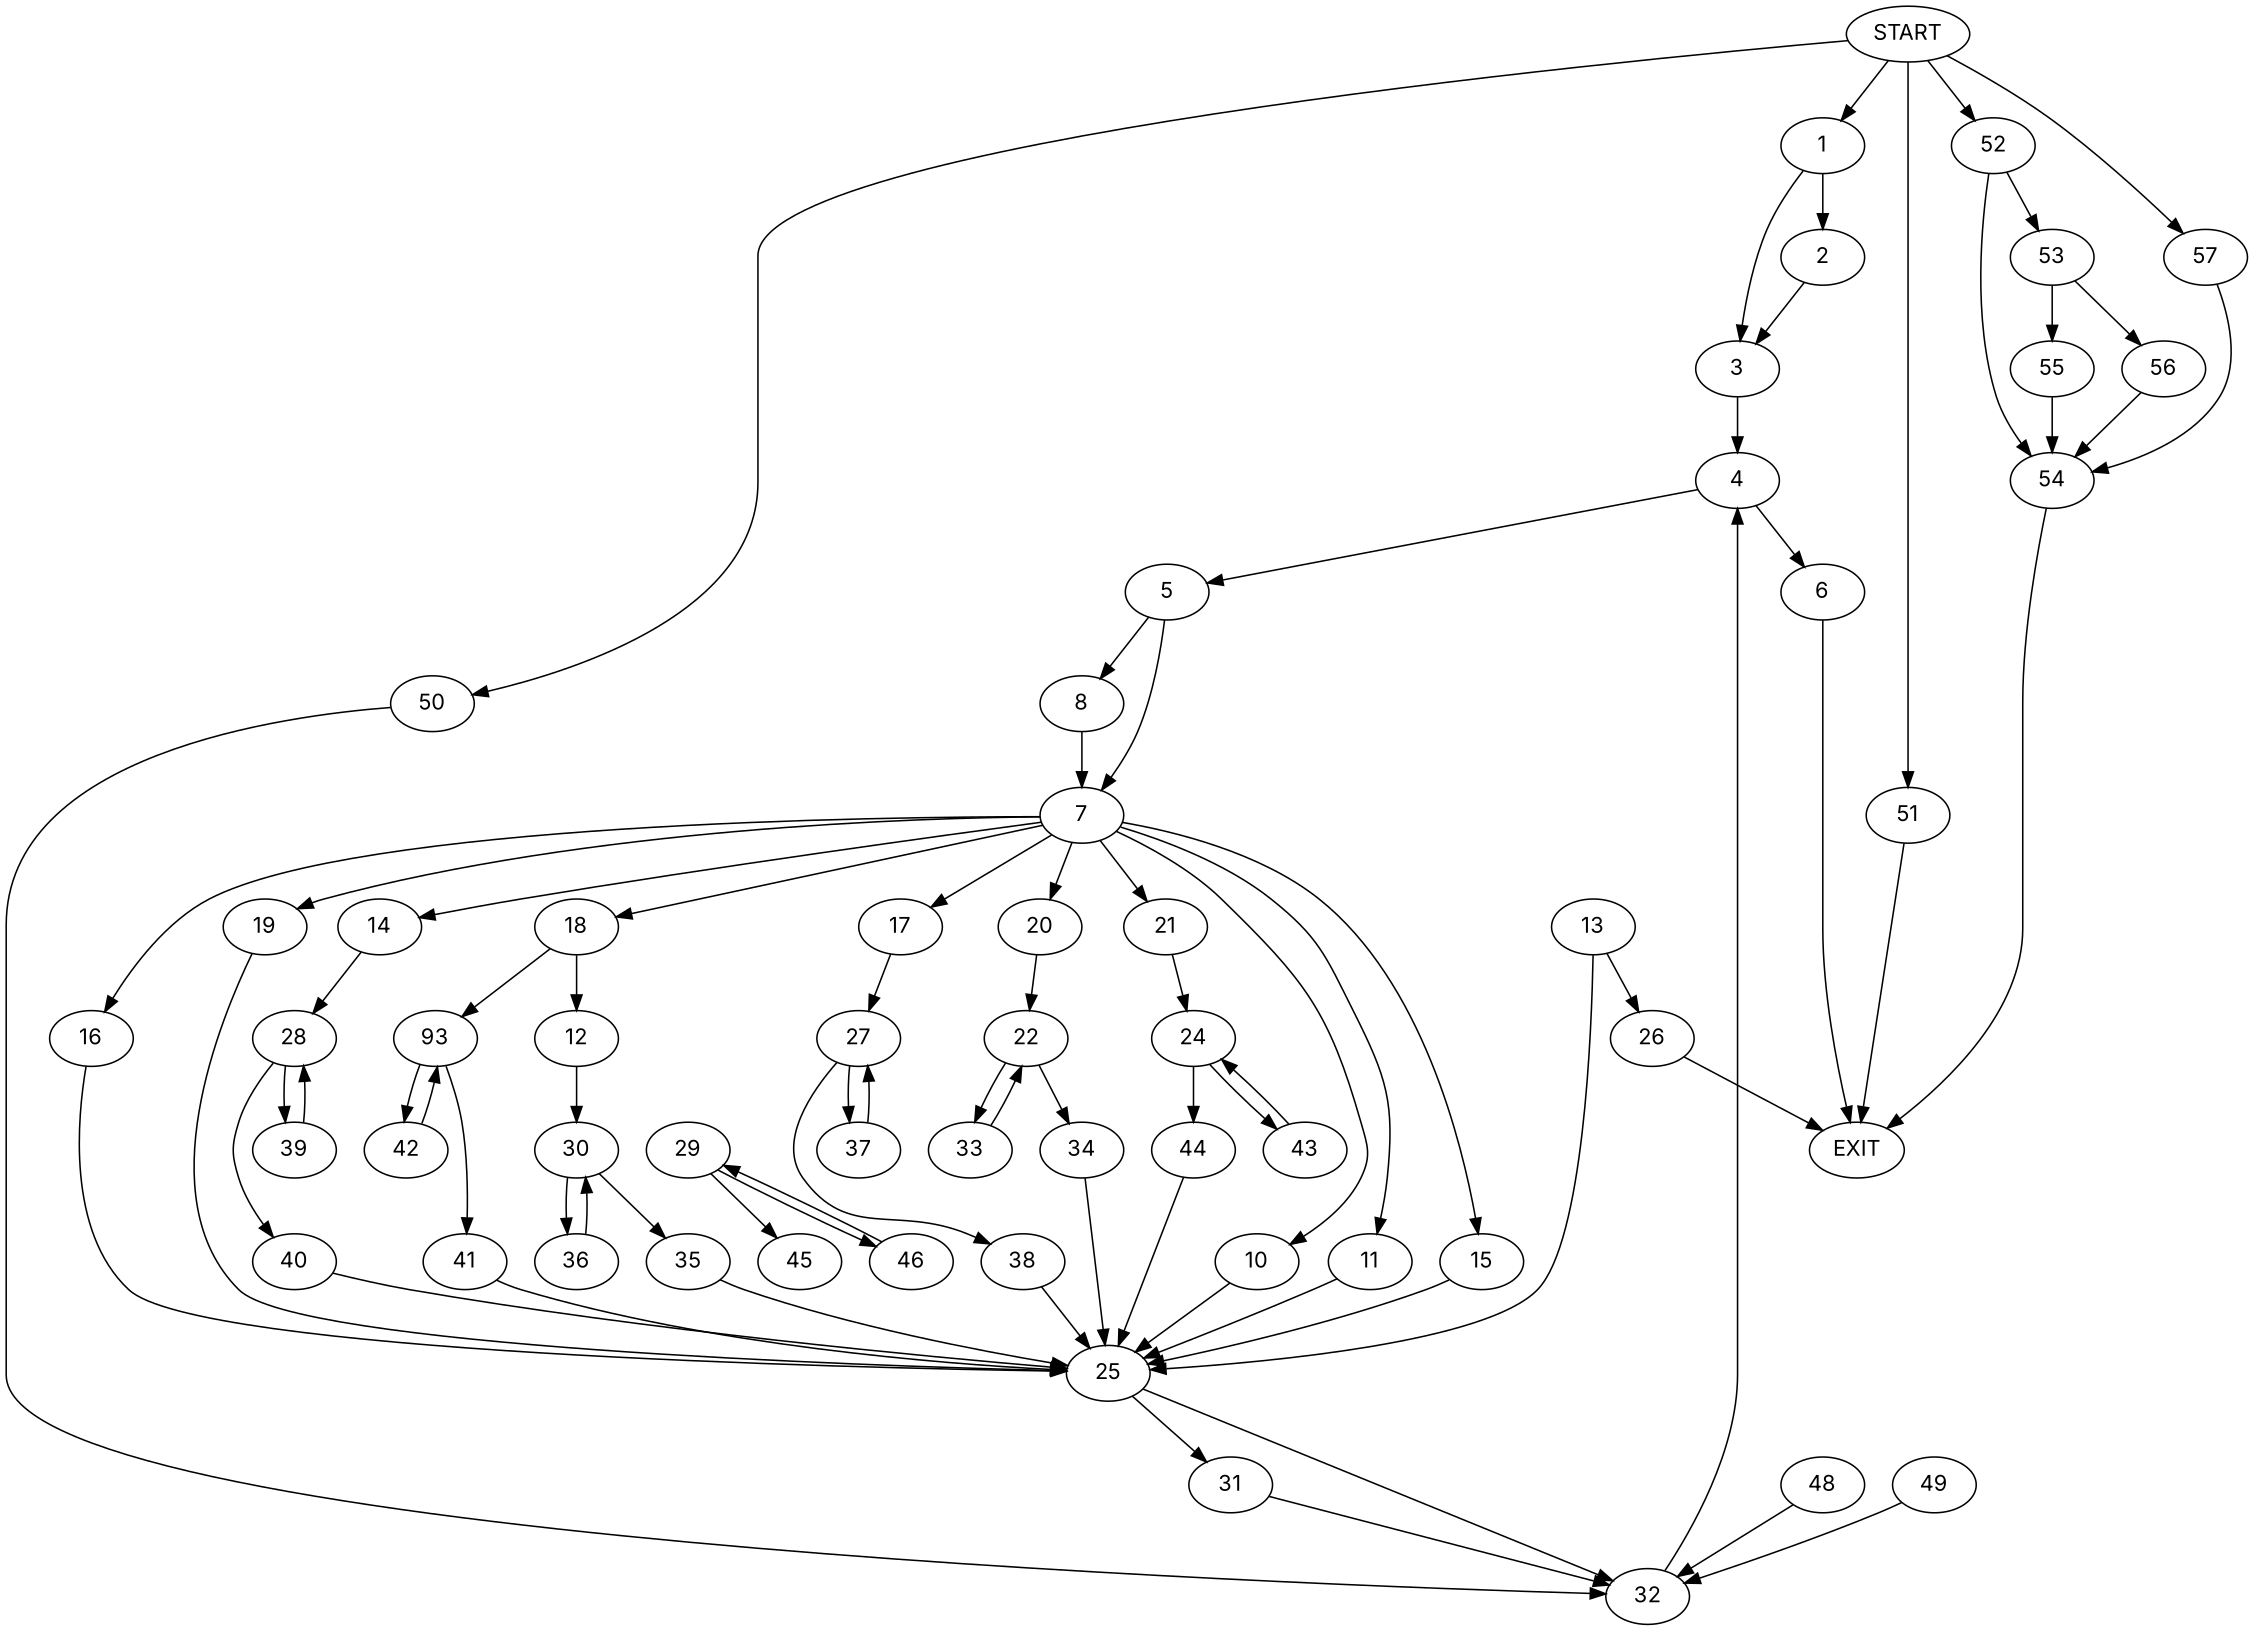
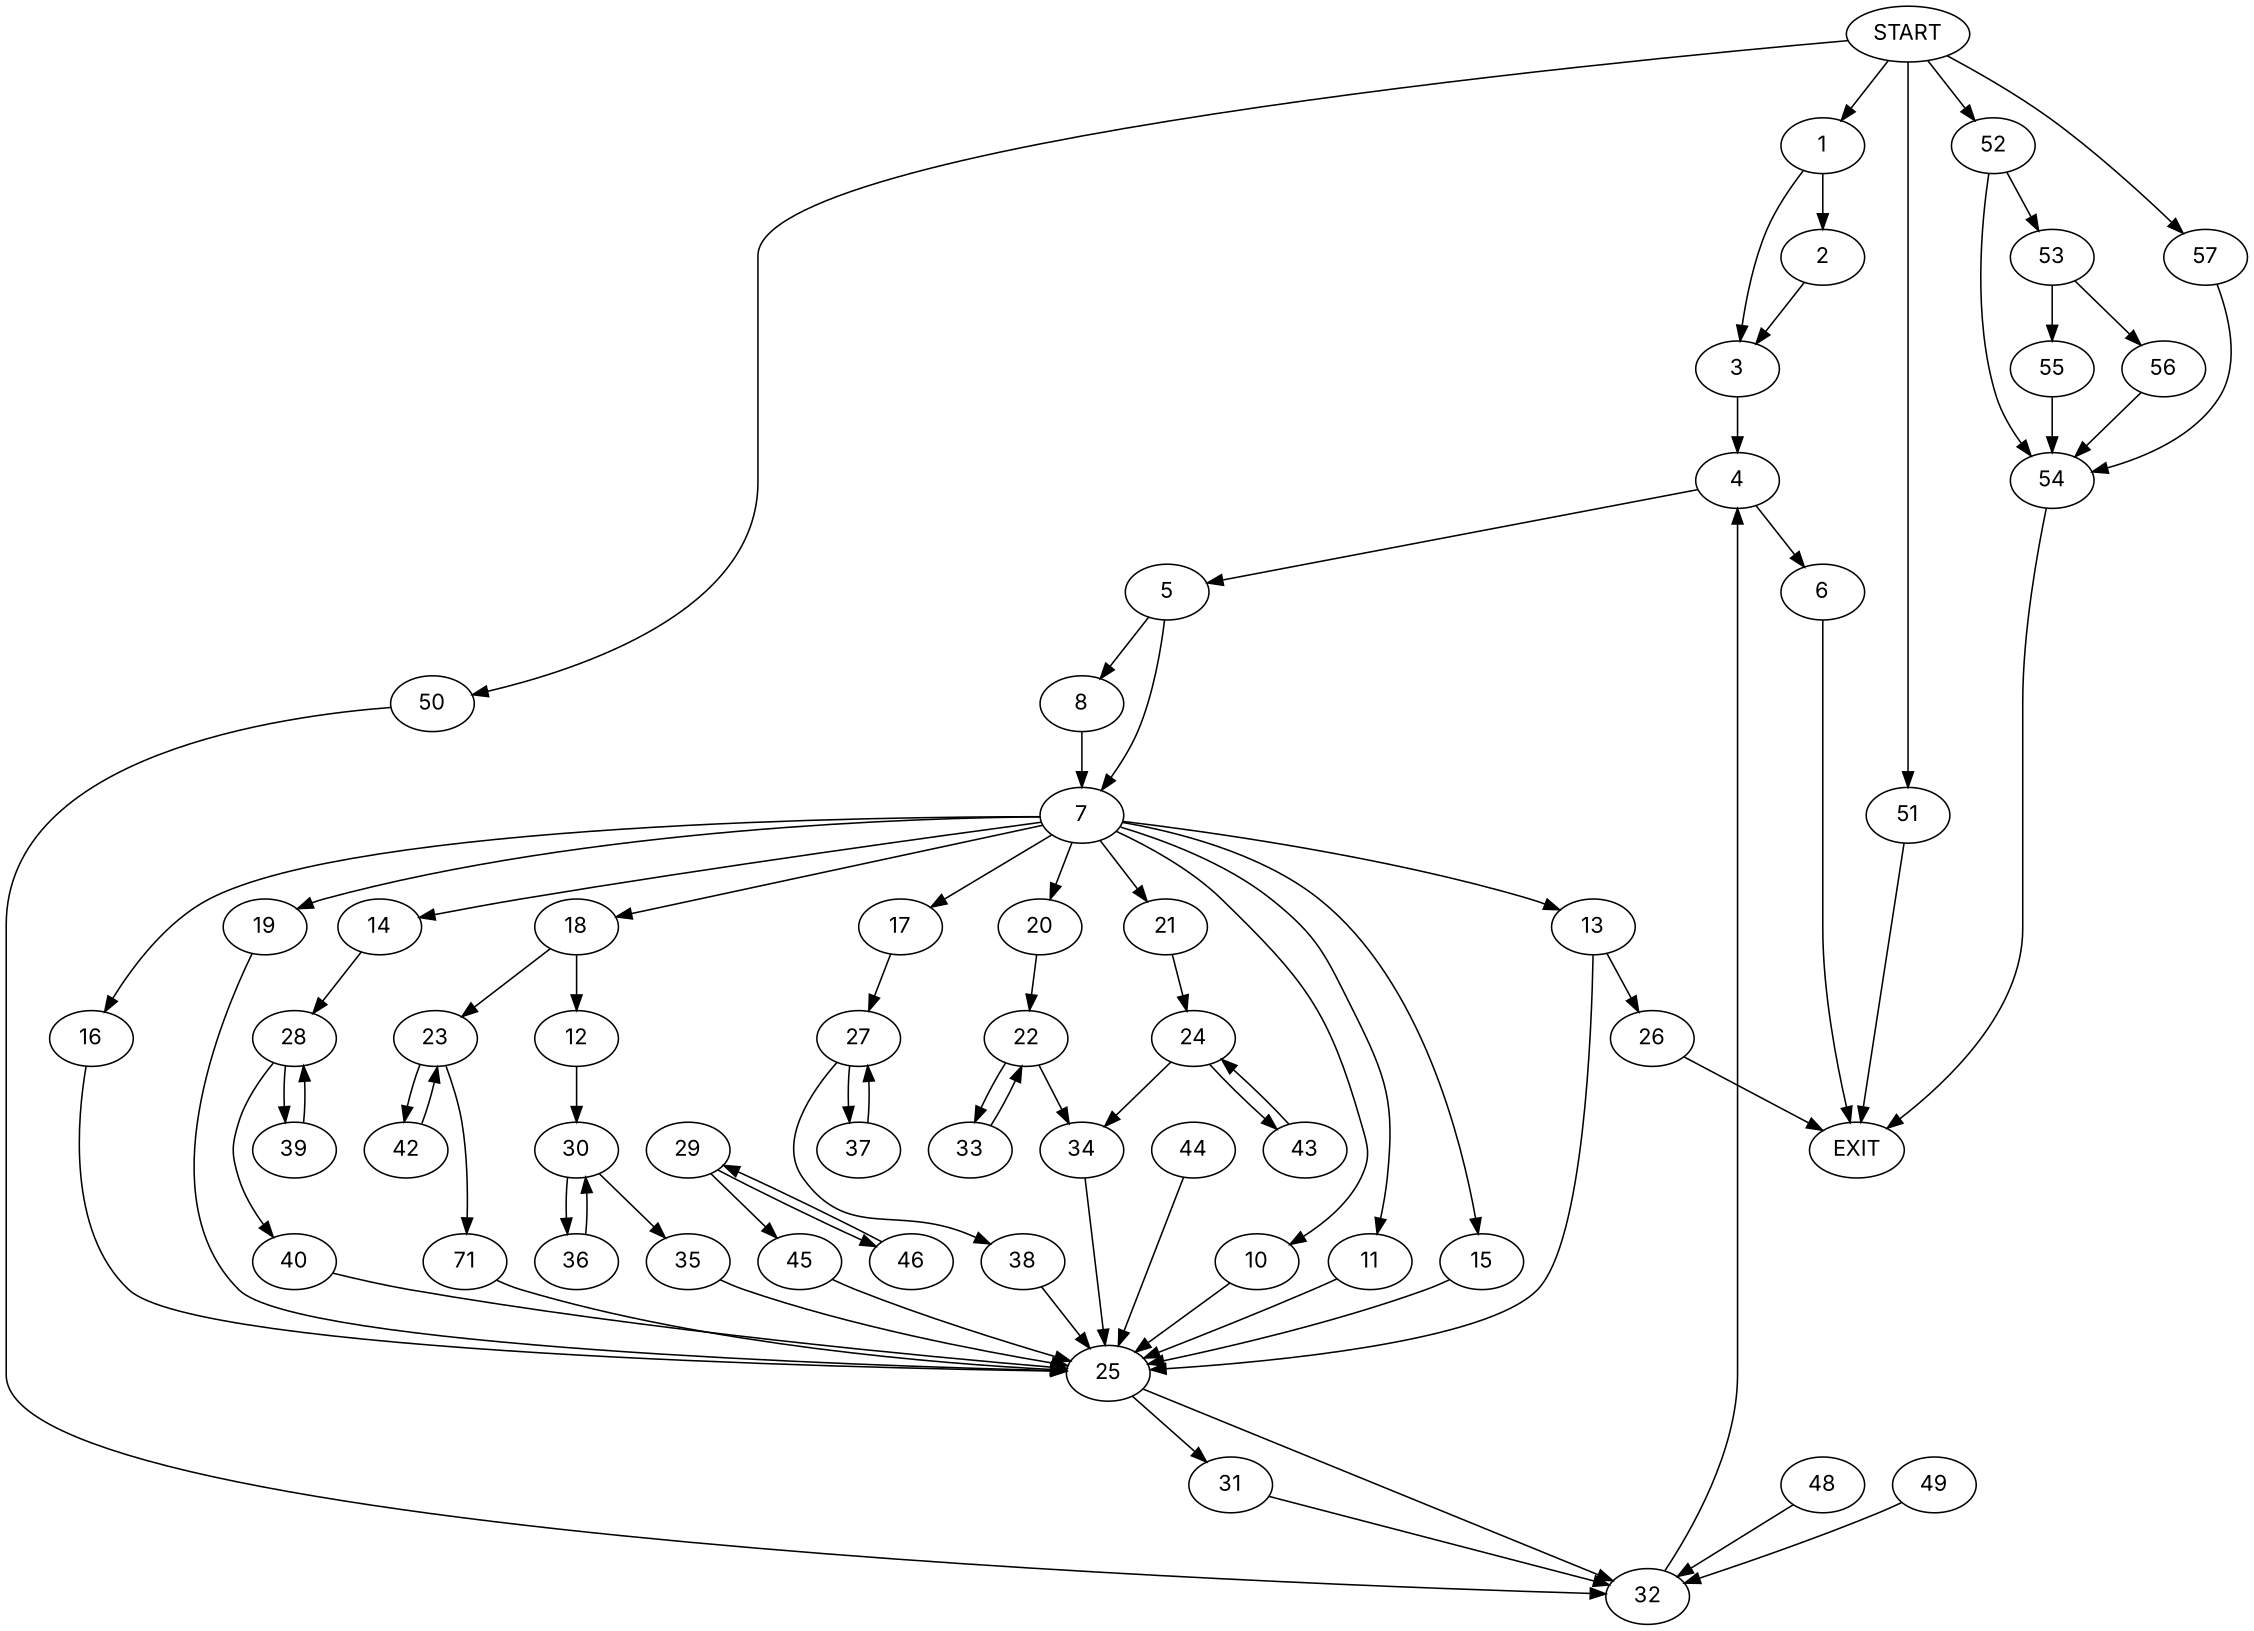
  digraph {
    fontname=Inter
    node [fontname=Inter]
    edge [fontname=Inter]
    n1 [label=START]
    1
    50
    51
    52
    57
    2
    3
    32
    n10 [label=EXIT]
    53
    54
    4
    5
    6
    7
    8
    10
    11
    13
    14
    15
    16
    17
    18
    19
    20
    21
    25
    12
    30
    26
    28
    27
-   23 [label=93]
+   23
    22
    24
    29
    45
    46
    31
    35
    36
    39
    40
    37
    38
-   41
+   41 [label=71]
    42
    33
    34
    43
    44
    48
    49
    55
    56
    n1 -> 1
    n1 -> 50
    n1 -> 51
    n1 -> 52
    n1 -> 57
    1 -> 2
    1 -> 3
    50 -> 32
    51 -> n10
    52 -> 53
    52 -> 54
    57 -> 54
    2 -> 3
    3 -> 4
    32 -> 4
    53 -> 55
    53 -> 56
    54 -> n10
    4 -> 5
    4 -> 6
    5 -> 7
    5 -> 8
    6 -> n10
    7 -> 10
    7 -> 11
+   7 -> 13
    7 -> 14
    7 -> 15
    7 -> 16
    7 -> 17
    7 -> 18
    7 -> 19
    7 -> 20
    7 -> 21
    8 -> 7
    10 -> 25
    11 -> 25
    13 -> 25
    13 -> 26
    14 -> 28
    15 -> 25
    16 -> 25
    17 -> 27
    18 -> 12
    18 -> 23
    19 -> 25
    20 -> 22
    21 -> 24
    25 -> 32
    25 -> 31
    12 -> 30
    30 -> 35
    30 -> 36
    26 -> n10
    28 -> 39
    28 -> 40
    27 -> 37
    27 -> 38
    23 -> 41
    23 -> 42
    22 -> 33
    22 -> 34
    24 -> 43
-   24 -> 44
+   24 -> 34
    29 -> 45
    29 -> 46
+   45 -> 25
    46 -> 29
    31 -> 32
    35 -> 25
    36 -> 30
    39 -> 28
    40 -> 25
    37 -> 27
    38 -> 25
    41 -> 25
    42 -> 23
    33 -> 22
    34 -> 25
    43 -> 24
    44 -> 25
    48 -> 32
    49 -> 32
    55 -> 54
    56 -> 54
  }
